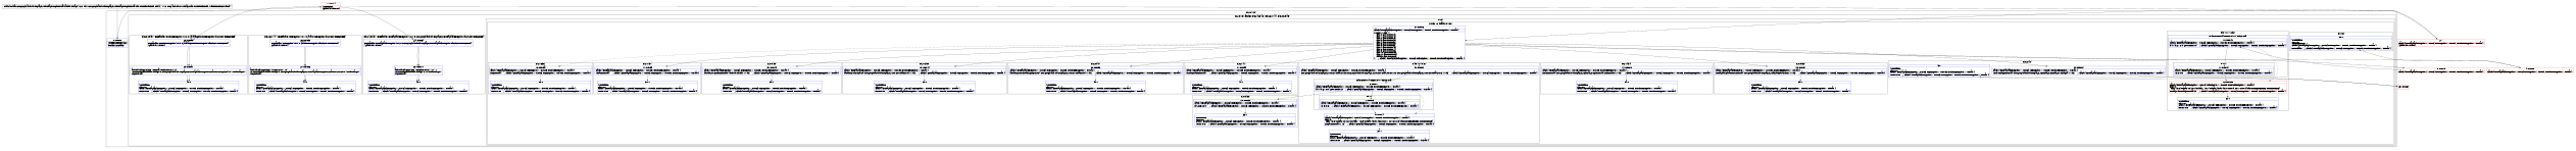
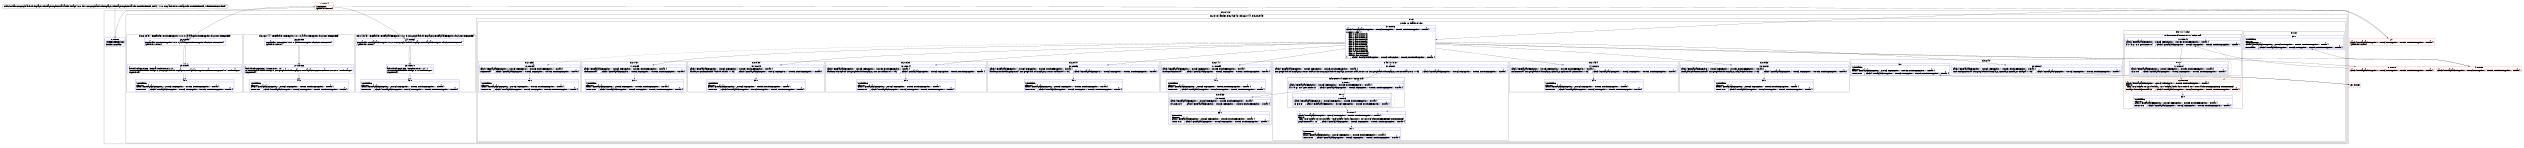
  digraph {
    node [color=blue shape=record]
    n1 [label="{7\:\ 0x0013|Catch:\{ ExoPlaybackException \-\> 0x006f, IOException \-\> 0x0085, RuntimeException \-\> 0x00a0 \}\l|r3 = true     \/\/ Catch:\{ ExoPlaybackException \-\> 0x006f, IOException \-\> 0x0085, RuntimeException \-\> 0x00a0 \}\l}"]
    n2 [label="{6\:\ 0x0011|Catch:\{ ExoPlaybackException \-\> 0x006f, IOException \-\> 0x0085, RuntimeException \-\> 0x00a0 \}\l|if (r7.arg1 != 0) goto L_0x0013     \/\/ Catch:\{ ExoPlaybackException \-\> 0x006f, IOException \-\> 0x0085, RuntimeException \-\> 0x00a0 \}\l}"]
    n3 [label="{5\:\ 0x000b|Catch:\{ ExoPlaybackException \-\> 0x006f, IOException \-\> 0x0085, RuntimeException \-\> 0x00a0 \}\l|com.google.android.exoplayer2.source.MediaSource com.google.android.exoplayer2.source.MediaSource r1 = (com.google.android.exoplayer2.source.MediaSource) r7.obj     \/\/ Catch:\{ ExoPlaybackException \-\> 0x006f, IOException \-\> 0x0085, RuntimeException \-\> 0x00a0 \}\l}"]
    n4 [label="{8\:\ 0x0014|Catch:\{ ExoPlaybackException \-\> 0x006f, IOException \-\> 0x0085, RuntimeException \-\> 0x00a0 \}\lPHI: r3 \l  PHI: (r3v8 boolean) = (r3v0 boolean), (r3v9 boolean) binds: [B:6:0x0011, B:7:0x0013] A[DONT_GENERATE, DONT_INLINE]\l|prepareInternal(r1, r3)     \/\/ Catch:\{ ExoPlaybackException \-\> 0x006f, IOException \-\> 0x0085, RuntimeException \-\> 0x00a0 \}\l}"]
    n5 [label="{31\:\ ?|SYNTHETIC\lRETURN\lCatch:\{ ExoPlaybackException \-\> 0x006f, IOException \-\> 0x0085, RuntimeException \-\> 0x00a0 \}\l|return true     \/\/ Catch:\{ ExoPlaybackException \-\> 0x006f, IOException \-\> 0x0085, RuntimeException \-\> 0x00a0 \}\l}"]
    n6 [label="{11\:\ 0x001d|Catch:\{ ExoPlaybackException \-\> 0x006f, IOException \-\> 0x0085, RuntimeException \-\> 0x00a0 \}\l|r3 = true     \/\/ Catch:\{ ExoPlaybackException \-\> 0x006f, IOException \-\> 0x0085, RuntimeException \-\> 0x00a0 \}\l}"]
    n7 [label="{10\:\ 0x001b|Catch:\{ ExoPlaybackException \-\> 0x006f, IOException \-\> 0x0085, RuntimeException \-\> 0x00a0 \}\l|if (r7.arg1 != 0) goto L_0x001d     \/\/ Catch:\{ ExoPlaybackException \-\> 0x006f, IOException \-\> 0x0085, RuntimeException \-\> 0x00a0 \}\l}"]
    n8 [color=red label="{12\:\ 0x001e|Catch:\{ ExoPlaybackException \-\> 0x006f, IOException \-\> 0x0085, RuntimeException \-\> 0x00a0 \}\lPHI: r3 \l  PHI: (r3v6 boolean) = (r3v0 boolean), (r3v7 boolean) binds: [B:10:0x001b, B:11:0x001d] A[DONT_GENERATE, DONT_INLINE]\l|setPlayWhenReadyInternal(r3)     \/\/ Catch:\{ ExoPlaybackException \-\> 0x006f, IOException \-\> 0x0085, RuntimeException \-\> 0x00a0 \}\l}"]
    n9 [label="{32\:\ ?|SYNTHETIC\lRETURN\lCatch:\{ ExoPlaybackException \-\> 0x006f, IOException \-\> 0x0085, RuntimeException \-\> 0x00a0 \}\l|return true     \/\/ Catch:\{ ExoPlaybackException \-\> 0x006f, IOException \-\> 0x0085, RuntimeException \-\> 0x00a0 \}\l}"]
    n10 [label="{13\:\ 0x0023|Catch:\{ ExoPlaybackException \-\> 0x006f, IOException \-\> 0x0085, RuntimeException \-\> 0x00a0 \}\l|doSomeWork()     \/\/ Catch:\{ ExoPlaybackException \-\> 0x006f, IOException \-\> 0x0085, RuntimeException \-\> 0x00a0 \}\l}"]
    n11 [label="{33\:\ ?|SYNTHETIC\lRETURN\lCatch:\{ ExoPlaybackException \-\> 0x006f, IOException \-\> 0x0085, RuntimeException \-\> 0x00a0 \}\l|return true     \/\/ Catch:\{ ExoPlaybackException \-\> 0x006f, IOException \-\> 0x0085, RuntimeException \-\> 0x00a0 \}\l}"]
    n12 [label="{14\:\ 0x0028|Catch:\{ ExoPlaybackException \-\> 0x006f, IOException \-\> 0x0085, RuntimeException \-\> 0x00a0 \}\l|seekToInternal((com.google.android.exoplayer2.ExoPlayerImplInternal.SeekPosition) r7.obj)     \/\/ Catch:\{ ExoPlaybackException \-\> 0x006f, IOException \-\> 0x0085, RuntimeException \-\> 0x00a0 \}\l}"]
    n13 [label="{34\:\ ?|SYNTHETIC\lRETURN\lCatch:\{ ExoPlaybackException \-\> 0x006f, IOException \-\> 0x0085, RuntimeException \-\> 0x00a0 \}\l|return true     \/\/ Catch:\{ ExoPlaybackException \-\> 0x006f, IOException \-\> 0x0085, RuntimeException \-\> 0x00a0 \}\l}"]
    n14 [label="{15\:\ 0x0031|Catch:\{ ExoPlaybackException \-\> 0x006f, IOException \-\> 0x0085, RuntimeException \-\> 0x00a0 \}\l|setPlaybackParametersInternal((com.google.android.exoplayer2.PlaybackParameters) r7.obj)     \/\/ Catch:\{ ExoPlaybackException \-\> 0x006f, IOException \-\> 0x0085, RuntimeException \-\> 0x00a0 \}\l}"]
    n15 [label="{35\:\ ?|SYNTHETIC\lRETURN\lCatch:\{ ExoPlaybackException \-\> 0x006f, IOException \-\> 0x0085, RuntimeException \-\> 0x00a0 \}\l|return true     \/\/ Catch:\{ ExoPlaybackException \-\> 0x006f, IOException \-\> 0x0085, RuntimeException \-\> 0x00a0 \}\l}"]
    n16 [label="{16\:\ 0x003a|Catch:\{ ExoPlaybackException \-\> 0x006f, IOException \-\> 0x0085, RuntimeException \-\> 0x00a0 \}\l|stopInternal()     \/\/ Catch:\{ ExoPlaybackException \-\> 0x006f, IOException \-\> 0x0085, RuntimeException \-\> 0x00a0 \}\l}"]
    n17 [label="{36\:\ ?|SYNTHETIC\lRETURN\lCatch:\{ ExoPlaybackException \-\> 0x006f, IOException \-\> 0x0085, RuntimeException \-\> 0x00a0 \}\l|return true     \/\/ Catch:\{ ExoPlaybackException \-\> 0x006f, IOException \-\> 0x0085, RuntimeException \-\> 0x00a0 \}\l}"]
    n18 [label="{17\:\ 0x003f|Catch:\{ ExoPlaybackException \-\> 0x006f, IOException \-\> 0x0085, RuntimeException \-\> 0x00a0 \}\l|releaseInternal()     \/\/ Catch:\{ ExoPlaybackException \-\> 0x006f, IOException \-\> 0x0085, RuntimeException \-\> 0x00a0 \}\l}"]
    n19 [label="{37\:\ ?|SYNTHETIC\lRETURN\lCatch:\{ ExoPlaybackException \-\> 0x006f, IOException \-\> 0x0085, RuntimeException \-\> 0x00a0 \}\l|return true     \/\/ Catch:\{ ExoPlaybackException \-\> 0x006f, IOException \-\> 0x0085, RuntimeException \-\> 0x00a0 \}\l}"]
    n20 [label="{19\:\ 0x004d|Catch:\{ ExoPlaybackException \-\> 0x006f, IOException \-\> 0x0085, RuntimeException \-\> 0x00a0 \}\l|handleSourceInfoRefreshed((android.util.Pair) r7.obj)     \/\/ Catch:\{ ExoPlaybackException \-\> 0x006f, IOException \-\> 0x0085, RuntimeException \-\> 0x00a0 \}\l}"]
    n21 [label="{39\:\ ?|SYNTHETIC\lRETURN\lCatch:\{ ExoPlaybackException \-\> 0x006f, IOException \-\> 0x0085, RuntimeException \-\> 0x00a0 \}\l|return true     \/\/ Catch:\{ ExoPlaybackException \-\> 0x006f, IOException \-\> 0x0085, RuntimeException \-\> 0x00a0 \}\l}"]
    n22 [label="{18\:\ 0x0044|Catch:\{ ExoPlaybackException \-\> 0x006f, IOException \-\> 0x0085, RuntimeException \-\> 0x00a0 \}\l|handlePeriodPrepared((com.google.android.exoplayer2.source.MediaPeriod) r7.obj)     \/\/ Catch:\{ ExoPlaybackException \-\> 0x006f, IOException \-\> 0x0085, RuntimeException \-\> 0x00a0 \}\l}"]
    n23 [label="{38\:\ ?|SYNTHETIC\lRETURN\lCatch:\{ ExoPlaybackException \-\> 0x006f, IOException \-\> 0x0085, RuntimeException \-\> 0x00a0 \}\l|return true     \/\/ Catch:\{ ExoPlaybackException \-\> 0x006f, IOException \-\> 0x0085, RuntimeException \-\> 0x00a0 \}\l}"]
    n24 [label="{20\:\ 0x0056|Catch:\{ ExoPlaybackException \-\> 0x006f, IOException \-\> 0x0085, RuntimeException \-\> 0x00a0 \}\l|handleContinueLoadingRequested((com.google.android.exoplayer2.source.MediaPeriod) r7.obj)     \/\/ Catch:\{ ExoPlaybackException \-\> 0x006f, IOException \-\> 0x0085, RuntimeException \-\> 0x00a0 \}\l}"]
    n25 [label="{40\:\ ?|SYNTHETIC\lRETURN\lCatch:\{ ExoPlaybackException \-\> 0x006f, IOException \-\> 0x0085, RuntimeException \-\> 0x00a0 \}\l|return true     \/\/ Catch:\{ ExoPlaybackException \-\> 0x006f, IOException \-\> 0x0085, RuntimeException \-\> 0x00a0 \}\l}"]
    n26 [label="{21\:\ 0x005f|Catch:\{ ExoPlaybackException \-\> 0x006f, IOException \-\> 0x0085, RuntimeException \-\> 0x00a0 \}\l|reselectTracksInternal()     \/\/ Catch:\{ ExoPlaybackException \-\> 0x006f, IOException \-\> 0x0085, RuntimeException \-\> 0x00a0 \}\l}"]
    n27 [label="{41\:\ ?|SYNTHETIC\lRETURN\lCatch:\{ ExoPlaybackException \-\> 0x006f, IOException \-\> 0x0085, RuntimeException \-\> 0x00a0 \}\l|return true     \/\/ Catch:\{ ExoPlaybackException \-\> 0x006f, IOException \-\> 0x0085, RuntimeException \-\> 0x00a0 \}\l}"]
    n28 [label="{22\:\ 0x0064|Catch:\{ ExoPlaybackException \-\> 0x006f, IOException \-\> 0x0085, RuntimeException \-\> 0x00a0 \}\l|sendMessagesInternal((com.google.android.exoplayer2.ExoPlayer.ExoPlayerMessage[]) r7.obj)     \/\/ Catch:\{ ExoPlaybackException \-\> 0x006f, IOException \-\> 0x0085, RuntimeException \-\> 0x00a0 \}\l}"]
    n29 [label="{42\:\ ?|SYNTHETIC\lRETURN\lCatch:\{ ExoPlaybackException \-\> 0x006f, IOException \-\> 0x0085, RuntimeException \-\> 0x00a0 \}\l|return true     \/\/ Catch:\{ ExoPlaybackException \-\> 0x006f, IOException \-\> 0x0085, RuntimeException \-\> 0x00a0 \}\l}"]
    n30 [label="{30\:\ ?|SYNTHETIC\lRETURN\lORIG_RETURN\lCatch:\{ ExoPlaybackException \-\> 0x006f, IOException \-\> 0x0085, RuntimeException \-\> 0x00a0 \}\l|return false     \/\/ Catch:\{ ExoPlaybackException \-\> 0x006f, IOException \-\> 0x0085, RuntimeException \-\> 0x00a0 \}\l}"]
    n31 [label="{3\:\ 0x0006|Catch:\{ ExoPlaybackException \-\> 0x006f, IOException \-\> 0x0085, RuntimeException \-\> 0x00a0 \}\l|switch(r7.what) \{\l    case 0: goto L_0x000b;\l    case 1: goto L_0x0019;\l    case 2: goto L_0x0023;\l    case 3: goto L_0x0028;\l    case 4: goto L_0x0031;\l    case 5: goto L_0x003a;\l    case 6: goto L_0x003f;\l    case 7: goto L_0x004d;\l    case 8: goto L_0x0044;\l    case 9: goto L_0x0056;\l    case 10: goto L_0x005f;\l    case 11: goto L_0x0064;\l    default: goto L_0x0009;\l\}     \/\/ Catch:\{ ExoPlaybackException \-\> 0x006f, IOException \-\> 0x0085, RuntimeException \-\> 0x00a0 \}\l}"]
    n32 [label="{24\:\ 0x006f|ExcHandler: ExoPlaybackException (r0v2 'e' com.google.android.exoplayer2.ExoPlaybackException A[CUSTOM_DECLARE])\lSplitter:B:1:0x0004\l}"]
    n33 [label="{25\:\ 0x0070|android.util.Log.e(TAG, \"Renderer error.\", r0)\lr6.eventHandler.obtainMessage(8, r0).sendToTarget()\lstopInternal()\l}"]
    n34 [label="{43\:\ ?|SYNTHETIC\lRETURN\lCatch:\{ ExoPlaybackException \-\> 0x006f, IOException \-\> 0x0085, RuntimeException \-\> 0x00a0 \}\l|return true     \/\/ Catch:\{ ExoPlaybackException \-\> 0x006f, IOException \-\> 0x0085, RuntimeException \-\> 0x00a0 \}\l}"]
    n35 [label="{26\:\ 0x0085|ExcHandler: IOException (r0v1 'e' java.io.IOException A[CUSTOM_DECLARE])\lSplitter:B:1:0x0004\l}"]
    n36 [label="{27\:\ 0x0086|android.util.Log.e(TAG, \"Source error.\", r0)\lr6.eventHandler.obtainMessage(8, com.google.android.exoplayer2.ExoPlaybackException.createForSource(r0)).sendToTarget()\lstopInternal()\l}"]
    n37 [label="{44\:\ ?|SYNTHETIC\lRETURN\lCatch:\{ ExoPlaybackException \-\> 0x006f, IOException \-\> 0x0085, RuntimeException \-\> 0x00a0 \}\l|return true     \/\/ Catch:\{ ExoPlaybackException \-\> 0x006f, IOException \-\> 0x0085, RuntimeException \-\> 0x00a0 \}\l}"]
    n38 [label="{28\:\ 0x00a0|ExcHandler: RuntimeException (r0v0 'e' java.lang.RuntimeException A[CUSTOM_DECLARE])\lSplitter:B:1:0x0004\l}"]
    n39 [label="{29\:\ 0x00a1|android.util.Log.e(TAG, \"Internal runtime error.\", r0)\lr6.eventHandler.obtainMessage(8, com.google.android.exoplayer2.ExoPlaybackException.createForUnexpected(r0)).sendToTarget()\lstopInternal()\l}"]
    n40 [label="{45\:\ ?|SYNTHETIC\lRETURN\lCatch:\{ ExoPlaybackException \-\> 0x006f, IOException \-\> 0x0085, RuntimeException \-\> 0x00a0 \}\l|return true     \/\/ Catch:\{ ExoPlaybackException \-\> 0x006f, IOException \-\> 0x0085, RuntimeException \-\> 0x00a0 \}\l}"]
    n41 [label="{0\:\ 0x0000|MTH_ENTER_BLOCK\l|boolean r3 = false\l}"]
    n42 [color=red label="{23\:\ 0x006d}"]
    n43 [color=red label="{4\:\ 0x0009|Catch:\{ ExoPlaybackException \-\> 0x006f, IOException \-\> 0x0085, RuntimeException \-\> 0x00a0 \}\l}"]
    n44 [color=red label="{9\:\ 0x0019|Catch:\{ ExoPlaybackException \-\> 0x006f, IOException \-\> 0x0085, RuntimeException \-\> 0x00a0 \}\l}"]
    n45 [color=red label="{1\:\ 0x0004|SYNTHETIC\lSplitter:B:1:0x0004\l}"]
    n46 [color=red label="{2\:\ ?|Catch:\{ ExoPlaybackException \-\> 0x006f, IOException \-\> 0x0085, RuntimeException \-\> 0x00a0 \}\lSplitter:B:1:0x0004\l}"]
    n47 [label="{public boolean com.google.android.exoplayer2.ExoPlayerImplInternal.handleMessage((r6v0 'this' com.google.android.exoplayer2.ExoPlayerImplInternal A[IMMUTABLE_TYPE, THIS]), (r7v0 'msg' android.os.Message A[IMMUTABLE_TYPE, METHOD_ARGUMENT])) }" color=""]
    subgraph cluster_1 {
      label="R(2:0|(1:3))"
      n41
      subgraph cluster_2 {
        label="Try: R(1:3) catches: R(3:24|25|43), R(3:26|27|44), R(3:28|29|45)"
        subgraph cluster_3 {
          label="R(1:3)"
          subgraph cluster_4 {
            label="Switch: 12, default: R(1:30)"
            n31
            subgraph cluster_5 {
              label="R(4:5|(1:7)|8|31)"
              n3
              n4
              n5
              subgraph cluster_6 {
                label="IF [B:6:0x0011] THEN: R(1:7) ELSE: null"
                n2
                subgraph cluster_7 {
                  label="R(1:7)"
                  n1
                }
              }
            }
            subgraph cluster_8 {
              label="R(3:(1:11)|12|32)"
              n8
              n9
              subgraph cluster_9 {
                label="IF [B:10:0x001b] THEN: R(1:11) ELSE: null"
                n7
                subgraph cluster_10 {
                  label="R(1:11)"
                  n6
                }
              }
            }
            subgraph cluster_11 {
              label="R(2:13|33)"
              n10
              n11
            }
            subgraph cluster_12 {
              label="R(2:14|34)"
              n12
              n13
            }
            subgraph cluster_13 {
              label="R(2:15|35)"
              n14
              n15
            }
            subgraph cluster_14 {
              label="R(2:16|36)"
              n16
              n17
            }
            subgraph cluster_15 {
              label="R(2:17|37)"
              n18
              n19
            }
            subgraph cluster_16 {
              label="R(2:19|39)"
              n20
              n21
            }
            subgraph cluster_17 {
              label="R(2:18|38)"
              n22
              n23
            }
            subgraph cluster_18 {
              label="R(2:20|40)"
              n24
              n25
            }
            subgraph cluster_19 {
              label="R(2:21|41)"
              n26
              n27
            }
            subgraph cluster_20 {
              label="R(2:22|42)"
              n28
              n29
            }
            subgraph cluster_21 {
              label="R(1:30)"
              n30
            }
          }
        }
        subgraph cluster_22 {
          label="R(3:24|25|43) | ExcHandler: ExoPlaybackException (r0v2 'e' com.google.android.exoplayer2.ExoPlaybackException A[CUSTOM_DECLARE])\l"
          n32
          n33
          n34
        }
        subgraph cluster_23 {
          label="R(3:26|27|44) | ExcHandler: IOException (r0v1 'e' java.io.IOException A[CUSTOM_DECLARE])\l"
          n35
          n36
          n37
        }
        subgraph cluster_24 {
          label="R(3:28|29|45) | ExcHandler: RuntimeException (r0v0 'e' java.lang.RuntimeException A[CUSTOM_DECLARE])\l"
          n38
          n39
          n40
        }
      }
    }
    subgraph cluster_25 {
      label="R(3:24|25|43) | ExcHandler: ExoPlaybackException (r0v2 'e' com.google.android.exoplayer2.ExoPlaybackException A[CUSTOM_DECLARE])\l"
    }
    subgraph cluster_26 {
      label="R(3:26|27|44) | ExcHandler: IOException (r0v1 'e' java.io.IOException A[CUSTOM_DECLARE])\l"
    }
    subgraph cluster_27 {
      label="R(3:28|29|45) | ExcHandler: RuntimeException (r0v0 'e' java.lang.RuntimeException A[CUSTOM_DECLARE])\l"
    }
    n1 -> n4
    n2 -> n1
    n2 -> n4 [style=dashed]
    n2 -> n10
    n3 -> n2
    n4 -> n5
    n6 -> n8
    n7 -> n6
    n7 -> n8 [style=dashed]
    n8 -> n9
    n10 -> n11
    n12 -> n13
    n14 -> n15
    n16 -> n17
    n18 -> n19
    n20 -> n21
    n22 -> n23
    n24 -> n25
    n26 -> n27
    n28 -> n42
    n31 -> n3
+   n31 -> n12
    n31 -> n14
    n31 -> n16 [style=dashed]
    n31 -> n18
    n31 -> n20
    n31 -> n22
    n31 -> n24
    n31 -> n26
    n31 -> n28
    n31 -> n43
    n31 -> n44
    n32 -> n33
    n32 -> n33
    n33 -> n34
    n33 -> n34
    n35 -> n36
    n35 -> n36
    n36 -> n37
    n36 -> n37
    n38 -> n39
    n38 -> n39
    n39 -> n40
    n39 -> n40
    n41 -> n45
    n42 -> n29
    n43 -> n30
    n44 -> n7
    n45 -> n32
    n45 -> n38
    n45 -> n46
    n46 -> n31
    n47 -> n41
  }
